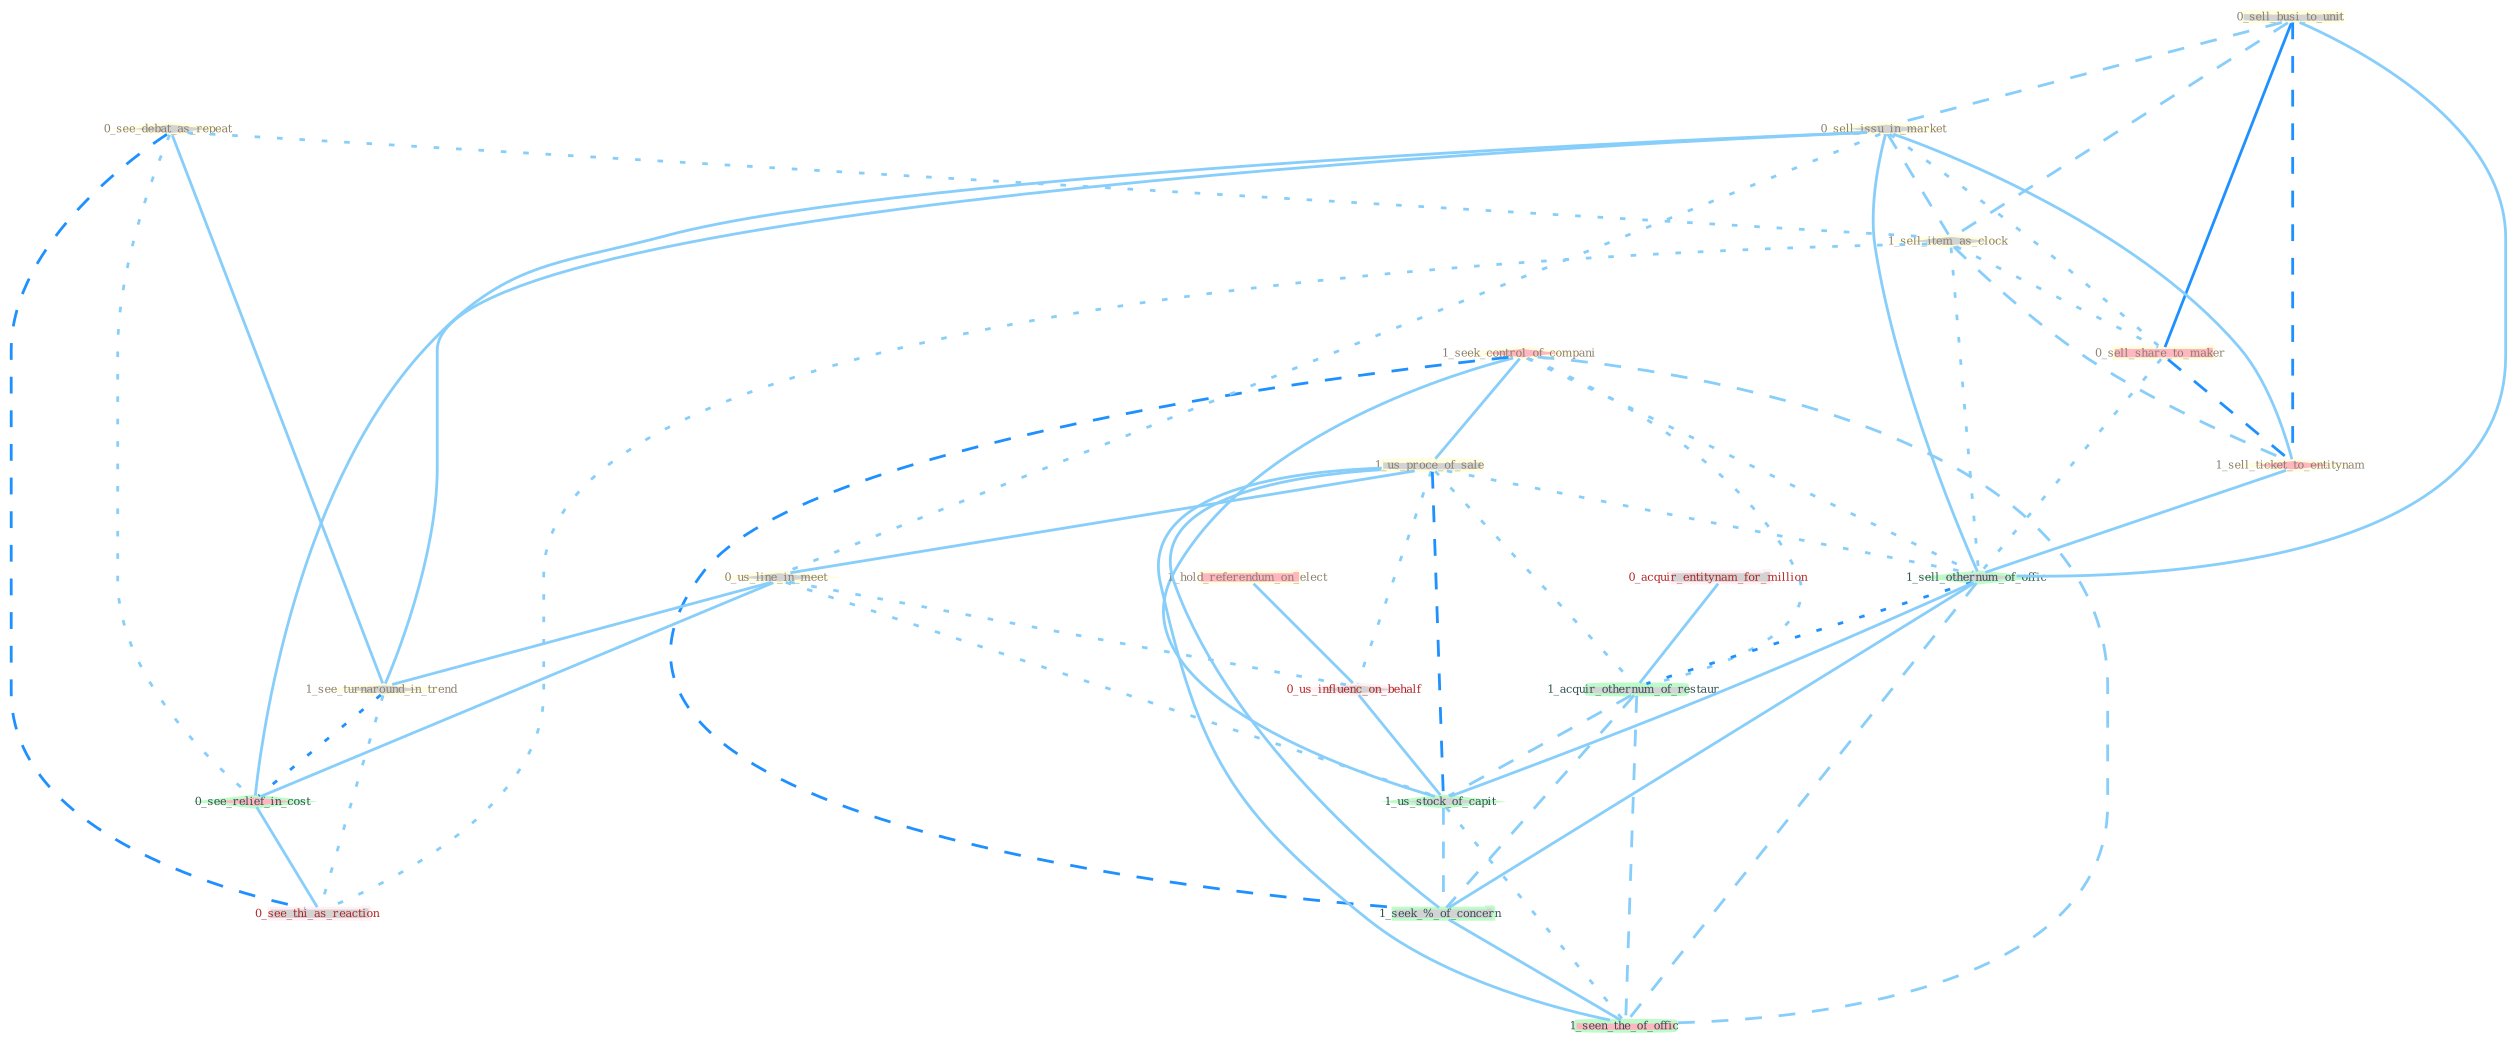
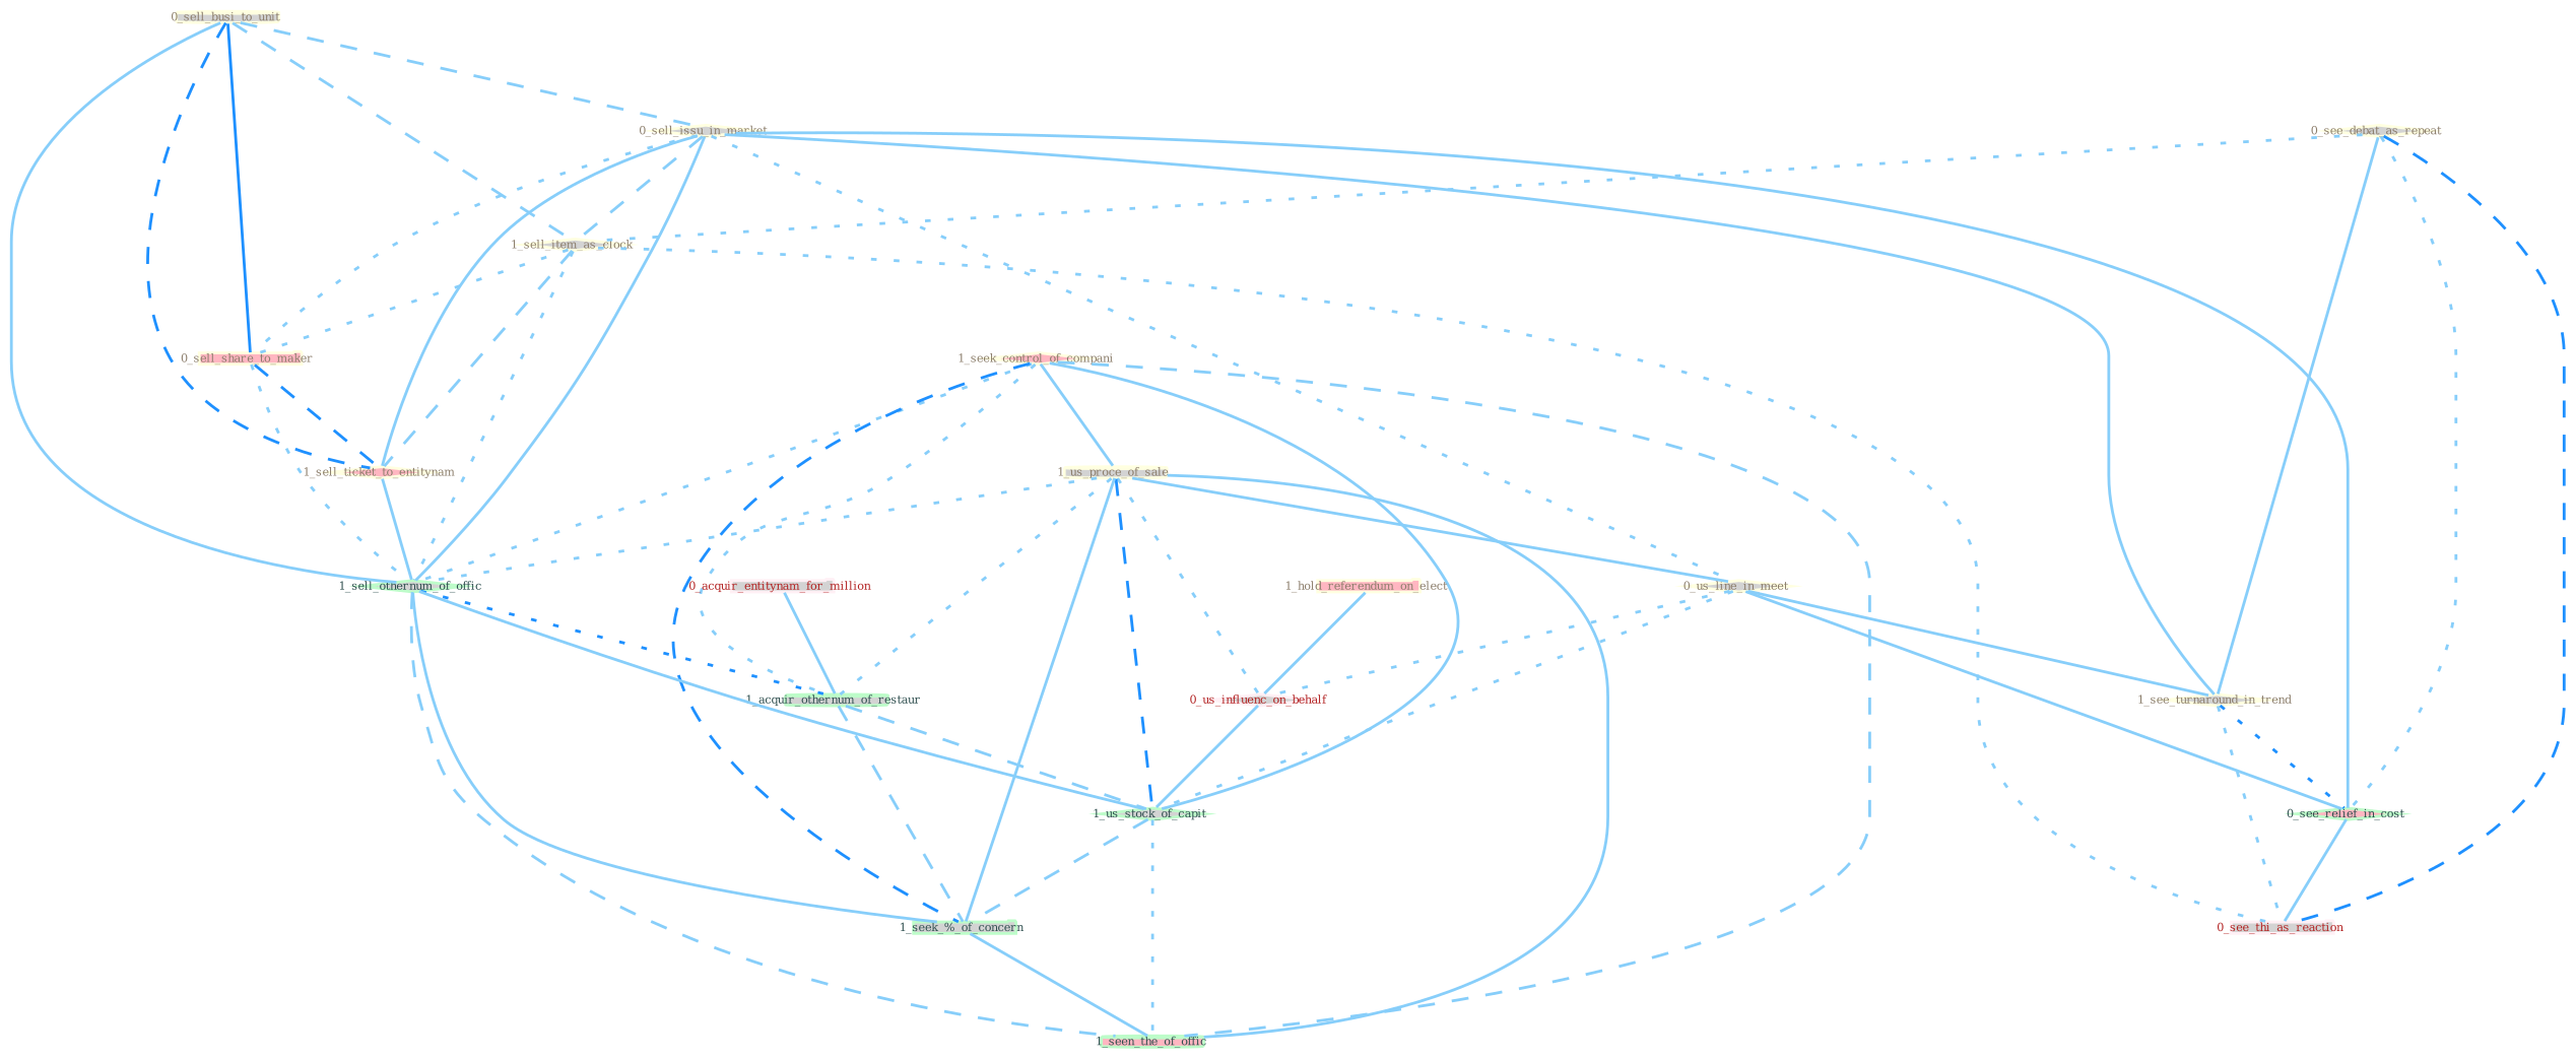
  graph {
    node [color="#ffffe0" fillcolor=lightgrey fixedsize=true fontcolor="#8b7d6b" fontsize=4 shape=diamond style=filled]
    edge [color="#87cefa" style=solid w=1]
    "1_seek_control_of_compani " [fillcolor=lightpink height=.06 width=.5]
    "0_sell_busi_to_unit " [height=.06 shape=cylinder width=.5]
    "1_hold_referendum_on_elect " [fillcolor=lightpink height=.06 shape=folder width=.5]
    "0_see_debat_as_repeat " [height=.06 width=.5]
    "0_sell_issu_in_market " [height=.06 width=.5]
    "1_sell_item_as_clock " [height=.06 width=.5]
    "1_us_proce_of_sale " [height=.06 shape=cylinder width=.5]
    "0_sell_share_to_maker " [fillcolor=lightpink height=.06 shape=folder width=.5]
    "0_us_line_in_meet " [height=.06 width=.5]
    "1_sell_ticket_to_entitynam " [fillcolor=lightpink height=.06 width=.5]
    "1_see_turnaround_in_trend " [height=.06 width=.5]
    "0_acquir_entitynam_for_million " [color="#fff0f5" fontcolor="#b22222" height=.06 shape=folder width=.5]
    "0_us_influenc_on_behalf " [color="#fff0f5" fontcolor="#b22222" height=.06 width=.5]
    "0_see_thi_as_reaction " [color="#fff0f5" fontcolor="#b22222" height=.06 shape=folder width=.5]
    "1_sell_othernum_of_offic " [color="#BDFCC9" fontcolor="#2f4f4f" height=.06 width=.5]
    "1_acquir_othernum_of_restaur " [color="#BDFCC9" fontcolor="#2f4f4f" height=.06 shape=cylinder width=.5]
    "1_us_stock_of_capit " [color="#BDFCC9" fontcolor="#2f4f4f" height=.06 width=.5]
    "1_seek_%_of_concern " [color="#BDFCC9" fontcolor="#2f4f4f" height=.06 shape=folder width=.5]
    n19 [color="#BDFCC9" fillcolor=lightpink fontcolor="#2f4f4f" height=.06 label="1_seen_the_of_offic" shape=cylinder width=.5]
    "0_see_relief_in_cost " [color="#BDFCC9" fillcolor=lightpink fontcolor="#2f4f4f" height=.06 width=.5]
    subgraph sub_1 {
      "1_seek_control_of_compani "
      "0_sell_busi_to_unit "
      "1_hold_referendum_on_elect "
      "0_see_debat_as_repeat "
      "0_sell_issu_in_market "
      "1_sell_item_as_clock "
      "1_us_proce_of_sale "
      "0_sell_share_to_maker "
      "0_us_line_in_meet "
      "1_sell_ticket_to_entitynam "
      "1_see_turnaround_in_trend "
    }
    subgraph sub_2 {
      "0_acquir_entitynam_for_million "
      "0_us_influenc_on_behalf "
      "0_see_thi_as_reaction "
    }
    "1_seek_control_of_compani " -- "1_us_proce_of_sale "
    "1_seek_control_of_compani " -- "1_sell_othernum_of_offic " [style=dotted]
    "1_seek_control_of_compani " -- "1_acquir_othernum_of_restaur " [style=dotted]
    "1_seek_control_of_compani " -- "1_us_stock_of_capit "
    "1_seek_control_of_compani " -- "1_seek_%_of_concern " [color="#1e90ff" style=dashed w=2]
    "1_seek_control_of_compani " -- n19 [style=dashed]
    "0_sell_busi_to_unit " -- "0_sell_issu_in_market " [style=dashed]
    "0_sell_busi_to_unit " -- "1_sell_item_as_clock " [style=dashed]
    "0_sell_busi_to_unit " -- "0_sell_share_to_maker " [color="#1e90ff" w=2]
    "0_sell_busi_to_unit " -- "1_sell_ticket_to_entitynam " [color="#1e90ff" style=dashed w=2]
    "0_sell_busi_to_unit " -- "1_sell_othernum_of_offic "
    "1_hold_referendum_on_elect " -- "0_us_influenc_on_behalf "
    "0_see_debat_as_repeat " -- "1_sell_item_as_clock " [style=dotted]
    "0_see_debat_as_repeat " -- "1_see_turnaround_in_trend "
    "0_see_debat_as_repeat " -- "0_see_thi_as_reaction " [color="#1e90ff" style=dashed w=2]
    "0_see_debat_as_repeat " -- "0_see_relief_in_cost " [style=dotted]
    "0_sell_issu_in_market " -- "1_sell_item_as_clock " [style=dashed]
    "0_sell_issu_in_market " -- "0_sell_share_to_maker " [style=dotted]
    "0_sell_issu_in_market " -- "0_us_line_in_meet " [style=dotted]
    "0_sell_issu_in_market " -- "1_sell_ticket_to_entitynam "
    "0_sell_issu_in_market " -- "1_see_turnaround_in_trend "
    "0_sell_issu_in_market " -- "1_sell_othernum_of_offic "
    "0_sell_issu_in_market " -- "0_see_relief_in_cost "
    "1_sell_item_as_clock " -- "0_sell_share_to_maker " [style=dotted]
    "1_sell_item_as_clock " -- "1_sell_ticket_to_entitynam " [style=dashed]
    "1_sell_item_as_clock " -- "0_see_thi_as_reaction " [style=dotted]
    "1_sell_item_as_clock " -- "1_sell_othernum_of_offic " [style=dotted]
    "1_us_proce_of_sale " -- "0_us_line_in_meet "
    "1_us_proce_of_sale " -- "0_us_influenc_on_behalf " [style=dotted]
    "1_us_proce_of_sale " -- "1_sell_othernum_of_offic " [style=dotted]
    "1_us_proce_of_sale " -- "1_acquir_othernum_of_restaur " [style=dotted]
    "1_us_proce_of_sale " -- "1_us_stock_of_capit " [color="#1e90ff" style=dashed w=2]
    "1_us_proce_of_sale " -- "1_seek_%_of_concern "
    "1_us_proce_of_sale " -- n19
    "0_sell_share_to_maker " -- "1_sell_ticket_to_entitynam " [color="#1e90ff" style=dashed w=2]
    "0_sell_share_to_maker " -- "1_sell_othernum_of_offic " [style=dotted]
    "0_us_line_in_meet " -- "1_see_turnaround_in_trend "
    "0_us_line_in_meet " -- "0_us_influenc_on_behalf " [style=dotted]
    "0_us_line_in_meet " -- "1_us_stock_of_capit " [style=dotted]
    "0_us_line_in_meet " -- "0_see_relief_in_cost "
    "1_sell_ticket_to_entitynam " -- "1_sell_othernum_of_offic "
    "1_see_turnaround_in_trend " -- "0_see_thi_as_reaction " [style=dotted]
    "1_see_turnaround_in_trend " -- "0_see_relief_in_cost " [color="#1e90ff" style=dotted w=2]
    "0_acquir_entitynam_for_million " -- "1_acquir_othernum_of_restaur "
    "0_us_influenc_on_behalf " -- "1_us_stock_of_capit "
    "1_sell_othernum_of_offic " -- "1_acquir_othernum_of_restaur " [color="#1e90ff" style=dotted w=2]
    "1_sell_othernum_of_offic " -- "1_us_stock_of_capit "
    "1_sell_othernum_of_offic " -- "1_seek_%_of_concern "
    "1_sell_othernum_of_offic " -- n19 [style=dashed]
    "1_acquir_othernum_of_restaur " -- "1_us_stock_of_capit " [style=dashed]
    "1_acquir_othernum_of_restaur " -- "1_seek_%_of_concern " [style=dashed]
-   "1_acquir_othernum_of_restaur " -- n19 [style=dashed]
    "1_us_stock_of_capit " -- "1_seek_%_of_concern " [style=dashed]
    "1_us_stock_of_capit " -- n19 [style=dotted]
    "1_seek_%_of_concern " -- n19
    "0_see_relief_in_cost " -- "0_see_thi_as_reaction "
  }
